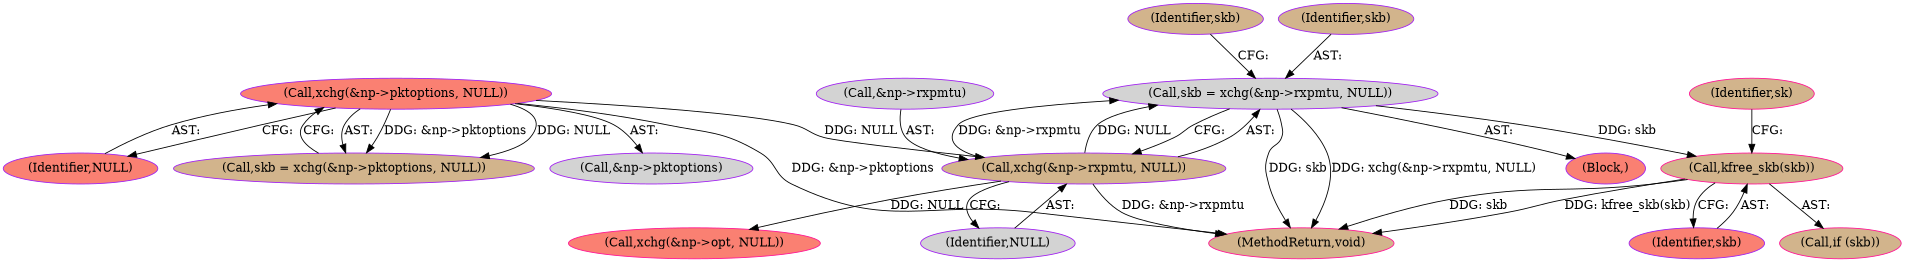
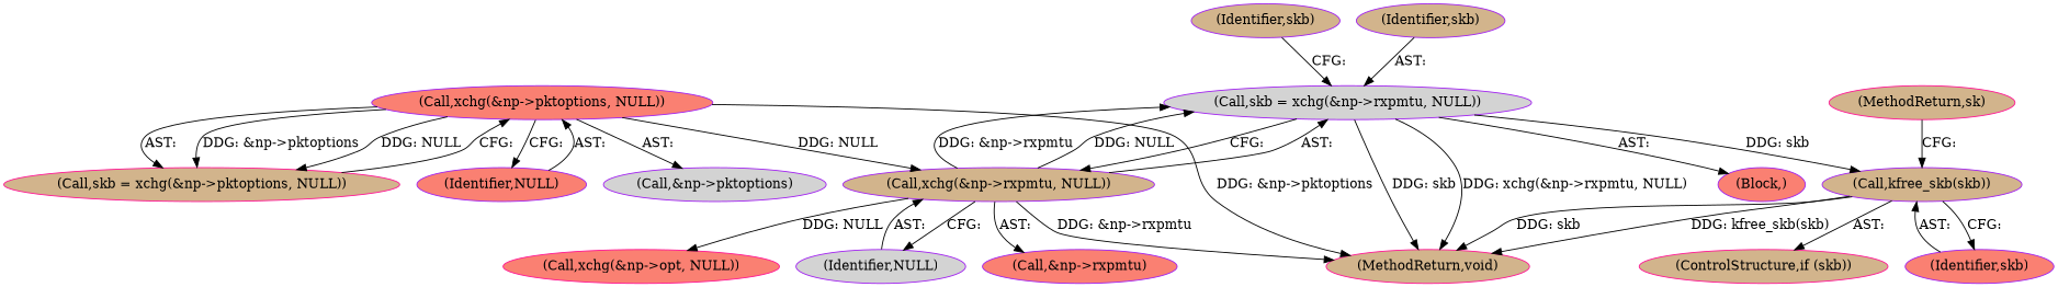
  digraph {
    node [color=purple fillcolor=tan style=filled]
-   n1 [color=deeppink label="(Call,kfree_skb(skb))"]
+   n1 [label="(Call,kfree_skb(skb))"]
    n2 [fillcolor=salmon label="(Identifier,skb)"]
    n3 [color=deeppink label="(MethodReturn,void)"]
-   n4 [color=deeppink label="(Call,if (skb))"]
+   n4 [color=deeppink label="(ControlStructure,if (skb))"]
    n5 [fillcolor=lightgrey label="(Call,skb = xchg(&np->rxpmtu, NULL))"]
    n6 [label="(Call,xchg(&np->rxpmtu, NULL))"]
    n7 [fillcolor=salmon label="(Block,)"]
    n8 [color=deeppink fillcolor=salmon label="(Call,xchg(&np->opt, NULL))"]
    n9 [fillcolor=lightgrey label="(Identifier,NULL)"]
    n10 [fillcolor=salmon label="(Call,xchg(&np->pktoptions, NULL))"]
    n11 [fillcolor=salmon label="(Identifier,NULL)"]
-   n12 [label="(Call,skb = xchg(&np->pktoptions, NULL))"]
+   n12 [color=deeppink label="(Call,skb = xchg(&np->pktoptions, NULL))"]
    n13 [fillcolor=lightgrey label="(Call,&np->pktoptions)"]
    n14 [label="(Identifier,skb)"]
-   n15 [fillcolor=lightgrey label="(Call,&np->rxpmtu)"]
+   n15 [fillcolor=salmon label="(Call,&np->rxpmtu)"]
    n16 [label="(Identifier,skb)"]
-   n17 [color=deeppink label="(Identifier,sk)"]
+   n17 [color=deeppink label="(MethodReturn,sk)"]
    n1 -> n2 [label="CFG: "]
    n1 -> n3 [label="DDG: skb"]
    n1 -> n3 [label="DDG: kfree_skb(skb)"]
    n1 -> n4 [label="AST: "]
    n2 -> n1 [label="AST: "]
    n5 -> n1 [label="DDG: skb"]
    n5 -> n3 [label="DDG: skb"]
    n5 -> n3 [label="DDG: xchg(&np->rxpmtu, NULL)"]
    n5 -> n6 [label="CFG: "]
    n5 -> n7 [label="AST: "]
    n6 -> n3 [label="DDG: &np->rxpmtu"]
    n6 -> n5 [label="AST: "]
    n6 -> n5 [label="DDG: &np->rxpmtu"]
    n6 -> n5 [label="DDG: NULL"]
    n6 -> n8 [label="DDG: NULL"]
    n6 -> n9 [label="CFG: "]
    n9 -> n6 [label="AST: "]
    n10 -> n3 [label="DDG: &np->pktoptions"]
    n10 -> n6 [label="DDG: NULL"]
    n10 -> n11 [label="CFG: "]
    n10 -> n12 [label="AST: "]
    n10 -> n12 [label="DDG: &np->pktoptions"]
    n10 -> n12 [label="DDG: NULL"]
    n10 -> n13 [label="AST: "]
    n11 -> n10 [label="AST: "]
    n12 -> n10 [label="CFG: "]
    n14 -> n5 [label="CFG: "]
-   n15 -> n6 [label="AST: "]
+   n6 -> n15 [label="AST: "]
    n16 -> n5 [label="AST: "]
    n17 -> n1 [label="CFG: "]
  }
